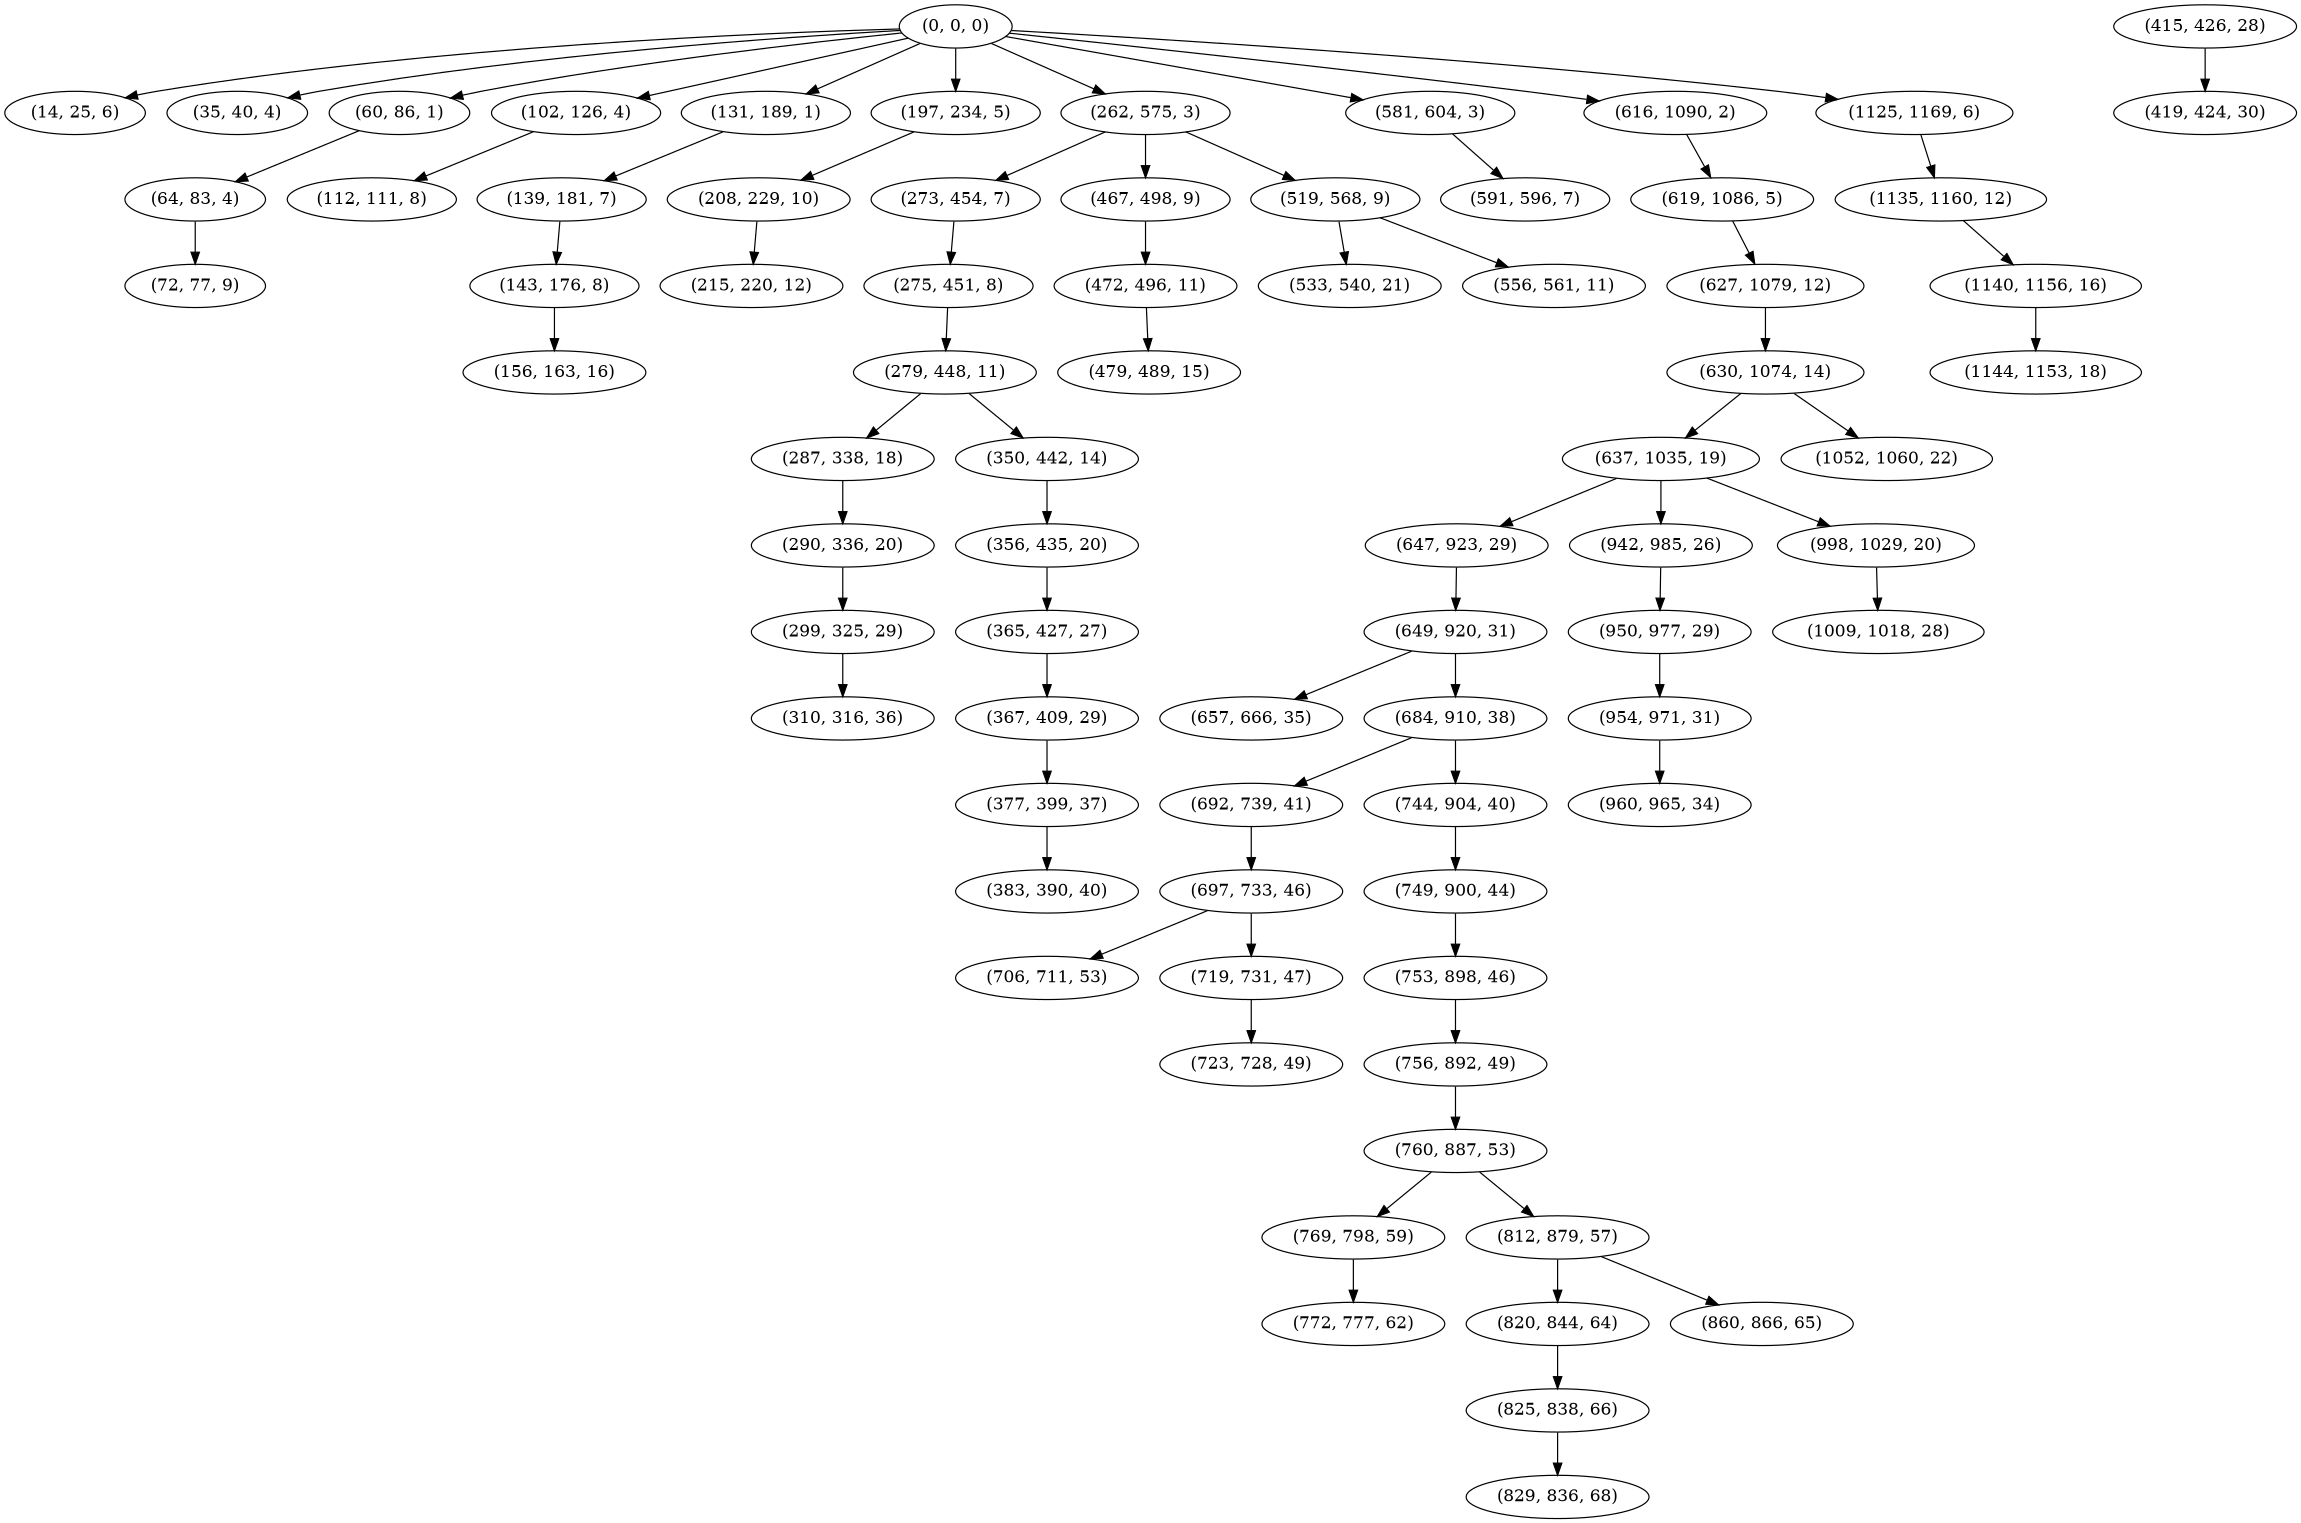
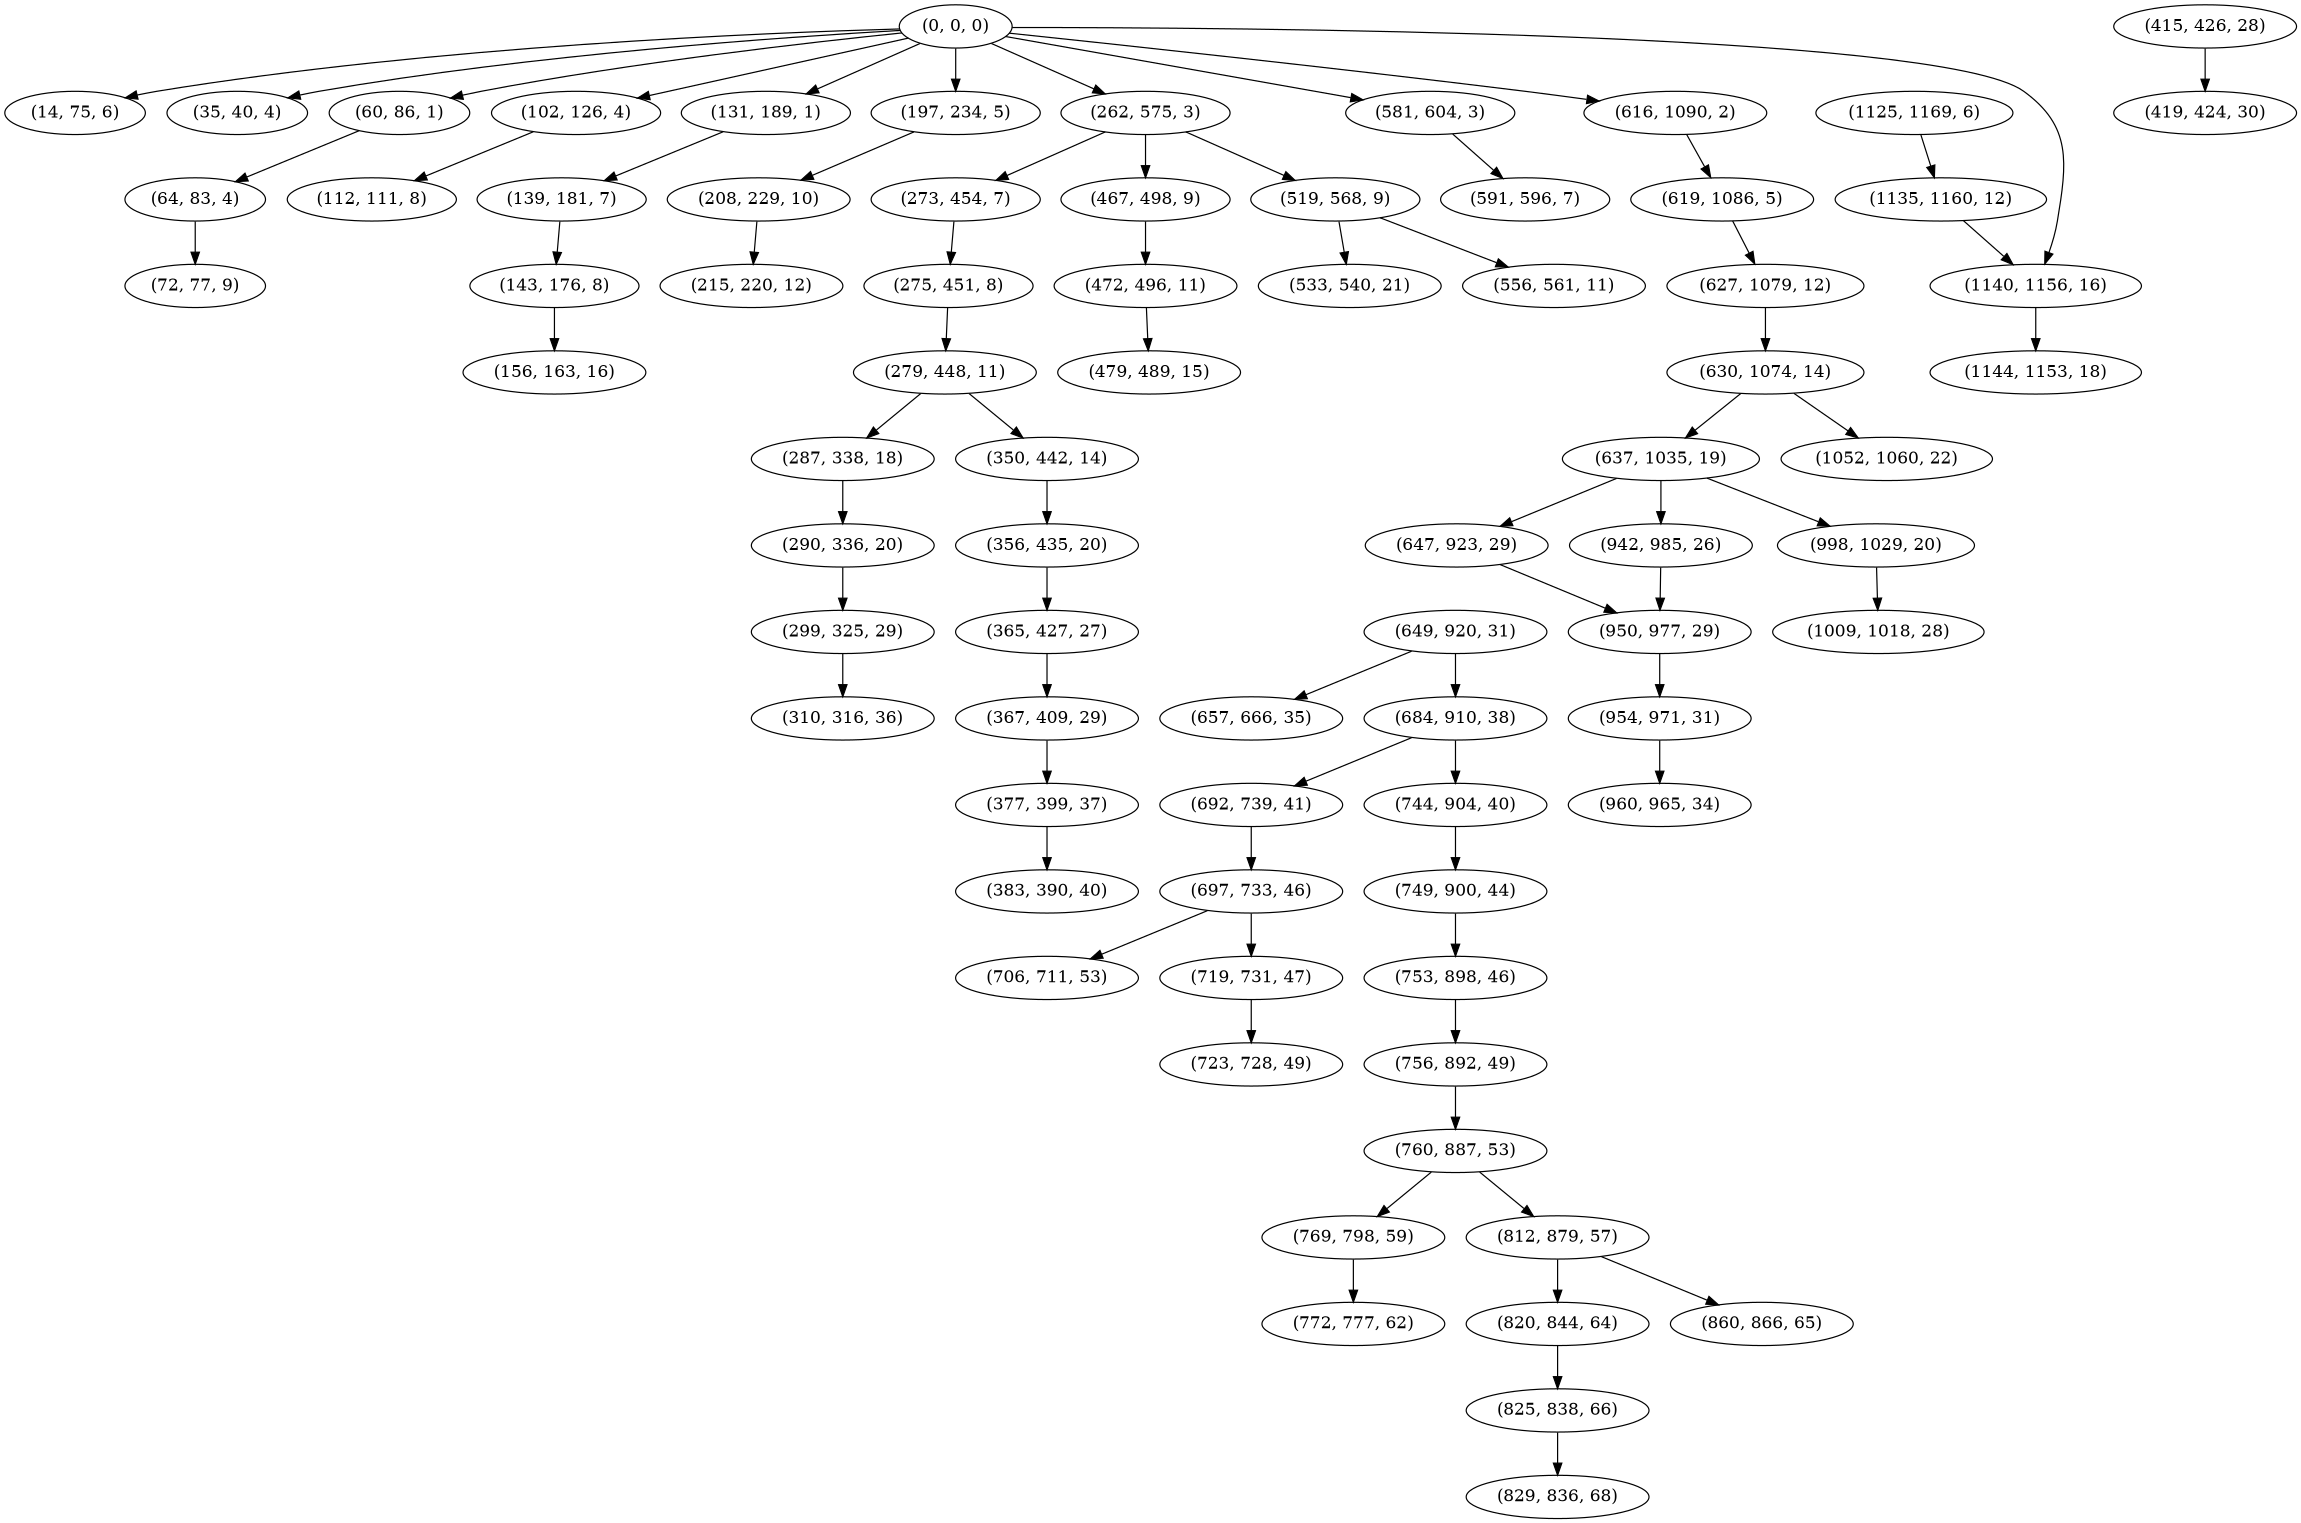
  digraph {
    "(0, 0, 0)"
-   "(14, 25, 6)"
+   "(14, 25, 6)" [label="(14, 75, 6)"]
    "(35, 40, 4)"
    "(60, 86, 1)"
    "(102, 126, 4)"
    "(131, 189, 1)"
    "(197, 234, 5)"
    "(262, 575, 3)"
    "(581, 604, 3)"
    "(616, 1090, 2)"
    "(1125, 1169, 6)"
    "(64, 83, 4)"
    n13 [label="(112, 111, 8)"]
    "(139, 181, 7)"
    "(208, 229, 10)"
    "(273, 454, 7)"
    "(467, 498, 9)"
    "(519, 568, 9)"
    "(591, 596, 7)"
    "(619, 1086, 5)"
    "(1135, 1160, 12)"
    "(72, 77, 9)"
    "(143, 176, 8)"
    "(156, 163, 16)"
    "(215, 220, 12)"
    "(275, 451, 8)"
    "(472, 496, 11)"
    "(533, 540, 21)"
    "(556, 561, 11)"
    "(279, 448, 11)"
    "(287, 338, 18)"
    "(350, 442, 14)"
    "(290, 336, 20)"
    "(356, 435, 20)"
    "(299, 325, 29)"
    "(310, 316, 36)"
    "(365, 427, 27)"
    "(367, 409, 29)"
    "(377, 399, 37)"
    "(415, 426, 28)"
    "(419, 424, 30)"
    "(383, 390, 40)"
    "(479, 489, 15)"
    "(627, 1079, 12)"
    "(630, 1074, 14)"
    "(637, 1035, 19)"
    "(1052, 1060, 22)"
    "(647, 923, 29)"
    "(942, 985, 26)"
    "(998, 1029, 20)"
    "(649, 920, 31)"
    "(950, 977, 29)"
    "(1009, 1018, 28)"
    "(657, 666, 35)"
    "(684, 910, 38)"
    "(692, 739, 41)"
    "(744, 904, 40)"
    "(697, 733, 46)"
    "(749, 900, 44)"
    "(706, 711, 53)"
    "(719, 731, 47)"
    "(723, 728, 49)"
    "(753, 898, 46)"
    "(756, 892, 49)"
    "(760, 887, 53)"
    "(769, 798, 59)"
    "(812, 879, 57)"
    "(772, 777, 62)"
    "(820, 844, 64)"
    "(860, 866, 65)"
    "(825, 838, 66)"
    "(829, 836, 68)"
    "(954, 971, 31)"
    "(960, 965, 34)"
    "(1140, 1156, 16)"
    "(1144, 1153, 18)"
    "(0, 0, 0)" -> "(14, 25, 6)"
    "(0, 0, 0)" -> "(35, 40, 4)"
    "(0, 0, 0)" -> "(60, 86, 1)"
    "(0, 0, 0)" -> "(102, 126, 4)"
    "(0, 0, 0)" -> "(131, 189, 1)"
    "(0, 0, 0)" -> "(197, 234, 5)"
    "(0, 0, 0)" -> "(262, 575, 3)"
    "(0, 0, 0)" -> "(581, 604, 3)"
    "(0, 0, 0)" -> "(616, 1090, 2)"
-   "(0, 0, 0)" -> "(1125, 1169, 6)"
+   "(0, 0, 0)" -> "(1140, 1156, 16)"
    "(60, 86, 1)" -> "(64, 83, 4)"
    "(102, 126, 4)" -> n13
    "(131, 189, 1)" -> "(139, 181, 7)"
    "(197, 234, 5)" -> "(208, 229, 10)"
    "(262, 575, 3)" -> "(273, 454, 7)"
    "(262, 575, 3)" -> "(467, 498, 9)"
    "(262, 575, 3)" -> "(519, 568, 9)"
    "(581, 604, 3)" -> "(591, 596, 7)"
    "(616, 1090, 2)" -> "(619, 1086, 5)"
    "(1125, 1169, 6)" -> "(1135, 1160, 12)"
    "(64, 83, 4)" -> "(72, 77, 9)"
    "(139, 181, 7)" -> "(143, 176, 8)"
    "(208, 229, 10)" -> "(215, 220, 12)"
    "(273, 454, 7)" -> "(275, 451, 8)"
    "(467, 498, 9)" -> "(472, 496, 11)"
    "(519, 568, 9)" -> "(533, 540, 21)"
    "(519, 568, 9)" -> "(556, 561, 11)"
    "(619, 1086, 5)" -> "(627, 1079, 12)"
    "(1135, 1160, 12)" -> "(1140, 1156, 16)"
    "(143, 176, 8)" -> "(156, 163, 16)"
    "(275, 451, 8)" -> "(279, 448, 11)"
    "(472, 496, 11)" -> "(479, 489, 15)"
    "(279, 448, 11)" -> "(287, 338, 18)"
    "(279, 448, 11)" -> "(350, 442, 14)"
    "(287, 338, 18)" -> "(290, 336, 20)"
    "(350, 442, 14)" -> "(356, 435, 20)"
    "(290, 336, 20)" -> "(299, 325, 29)"
    "(356, 435, 20)" -> "(365, 427, 27)"
    "(299, 325, 29)" -> "(310, 316, 36)"
    "(365, 427, 27)" -> "(367, 409, 29)"
    "(367, 409, 29)" -> "(377, 399, 37)"
    "(377, 399, 37)" -> "(383, 390, 40)"
    "(415, 426, 28)" -> "(419, 424, 30)"
    "(627, 1079, 12)" -> "(630, 1074, 14)"
    "(630, 1074, 14)" -> "(637, 1035, 19)"
    "(630, 1074, 14)" -> "(1052, 1060, 22)"
    "(637, 1035, 19)" -> "(647, 923, 29)"
    "(637, 1035, 19)" -> "(942, 985, 26)"
    "(637, 1035, 19)" -> "(998, 1029, 20)"
-   "(647, 923, 29)" -> "(649, 920, 31)"
+   "(647, 923, 29)" -> "(950, 977, 29)"
    "(942, 985, 26)" -> "(950, 977, 29)"
    "(998, 1029, 20)" -> "(1009, 1018, 28)"
    "(649, 920, 31)" -> "(657, 666, 35)"
    "(649, 920, 31)" -> "(684, 910, 38)"
    "(950, 977, 29)" -> "(954, 971, 31)"
    "(684, 910, 38)" -> "(692, 739, 41)"
    "(684, 910, 38)" -> "(744, 904, 40)"
    "(692, 739, 41)" -> "(697, 733, 46)"
    "(744, 904, 40)" -> "(749, 900, 44)"
    "(697, 733, 46)" -> "(706, 711, 53)"
    "(697, 733, 46)" -> "(719, 731, 47)"
    "(749, 900, 44)" -> "(753, 898, 46)"
    "(719, 731, 47)" -> "(723, 728, 49)"
    "(753, 898, 46)" -> "(756, 892, 49)"
    "(756, 892, 49)" -> "(760, 887, 53)"
    "(760, 887, 53)" -> "(769, 798, 59)"
    "(760, 887, 53)" -> "(812, 879, 57)"
    "(769, 798, 59)" -> "(772, 777, 62)"
    "(812, 879, 57)" -> "(820, 844, 64)"
    "(812, 879, 57)" -> "(860, 866, 65)"
    "(820, 844, 64)" -> "(825, 838, 66)"
    "(825, 838, 66)" -> "(829, 836, 68)"
    "(954, 971, 31)" -> "(960, 965, 34)"
    "(1140, 1156, 16)" -> "(1144, 1153, 18)"
  }
